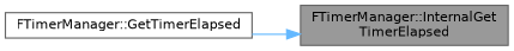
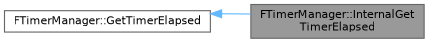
  digraph {
    rankdir=RL
    node [fontname=Helvetica fontsize=10 shape=box style=filled]
    n1 [color=gray40 fillcolor=grey60 fontcolor=black height=0.2 label="FTimerManager::InternalGet\lTimerElapsed" width=0.4]
    n2 [color=grey40 fillcolor=white height=0.2 label="FTimerManager::GetTimerElapsed" width=0.4]
-   n1 -> n2 [color=steelblue1 dir=back fontname=Helvetica fontsize=10 labelfontname=Helvetica labelfontsize=10 style=solid]
+   n2 -> n1 [color=steelblue1 dir=back fontname=Helvetica fontsize=10 labelfontname=Helvetica labelfontsize=10 style=solid]
  }
